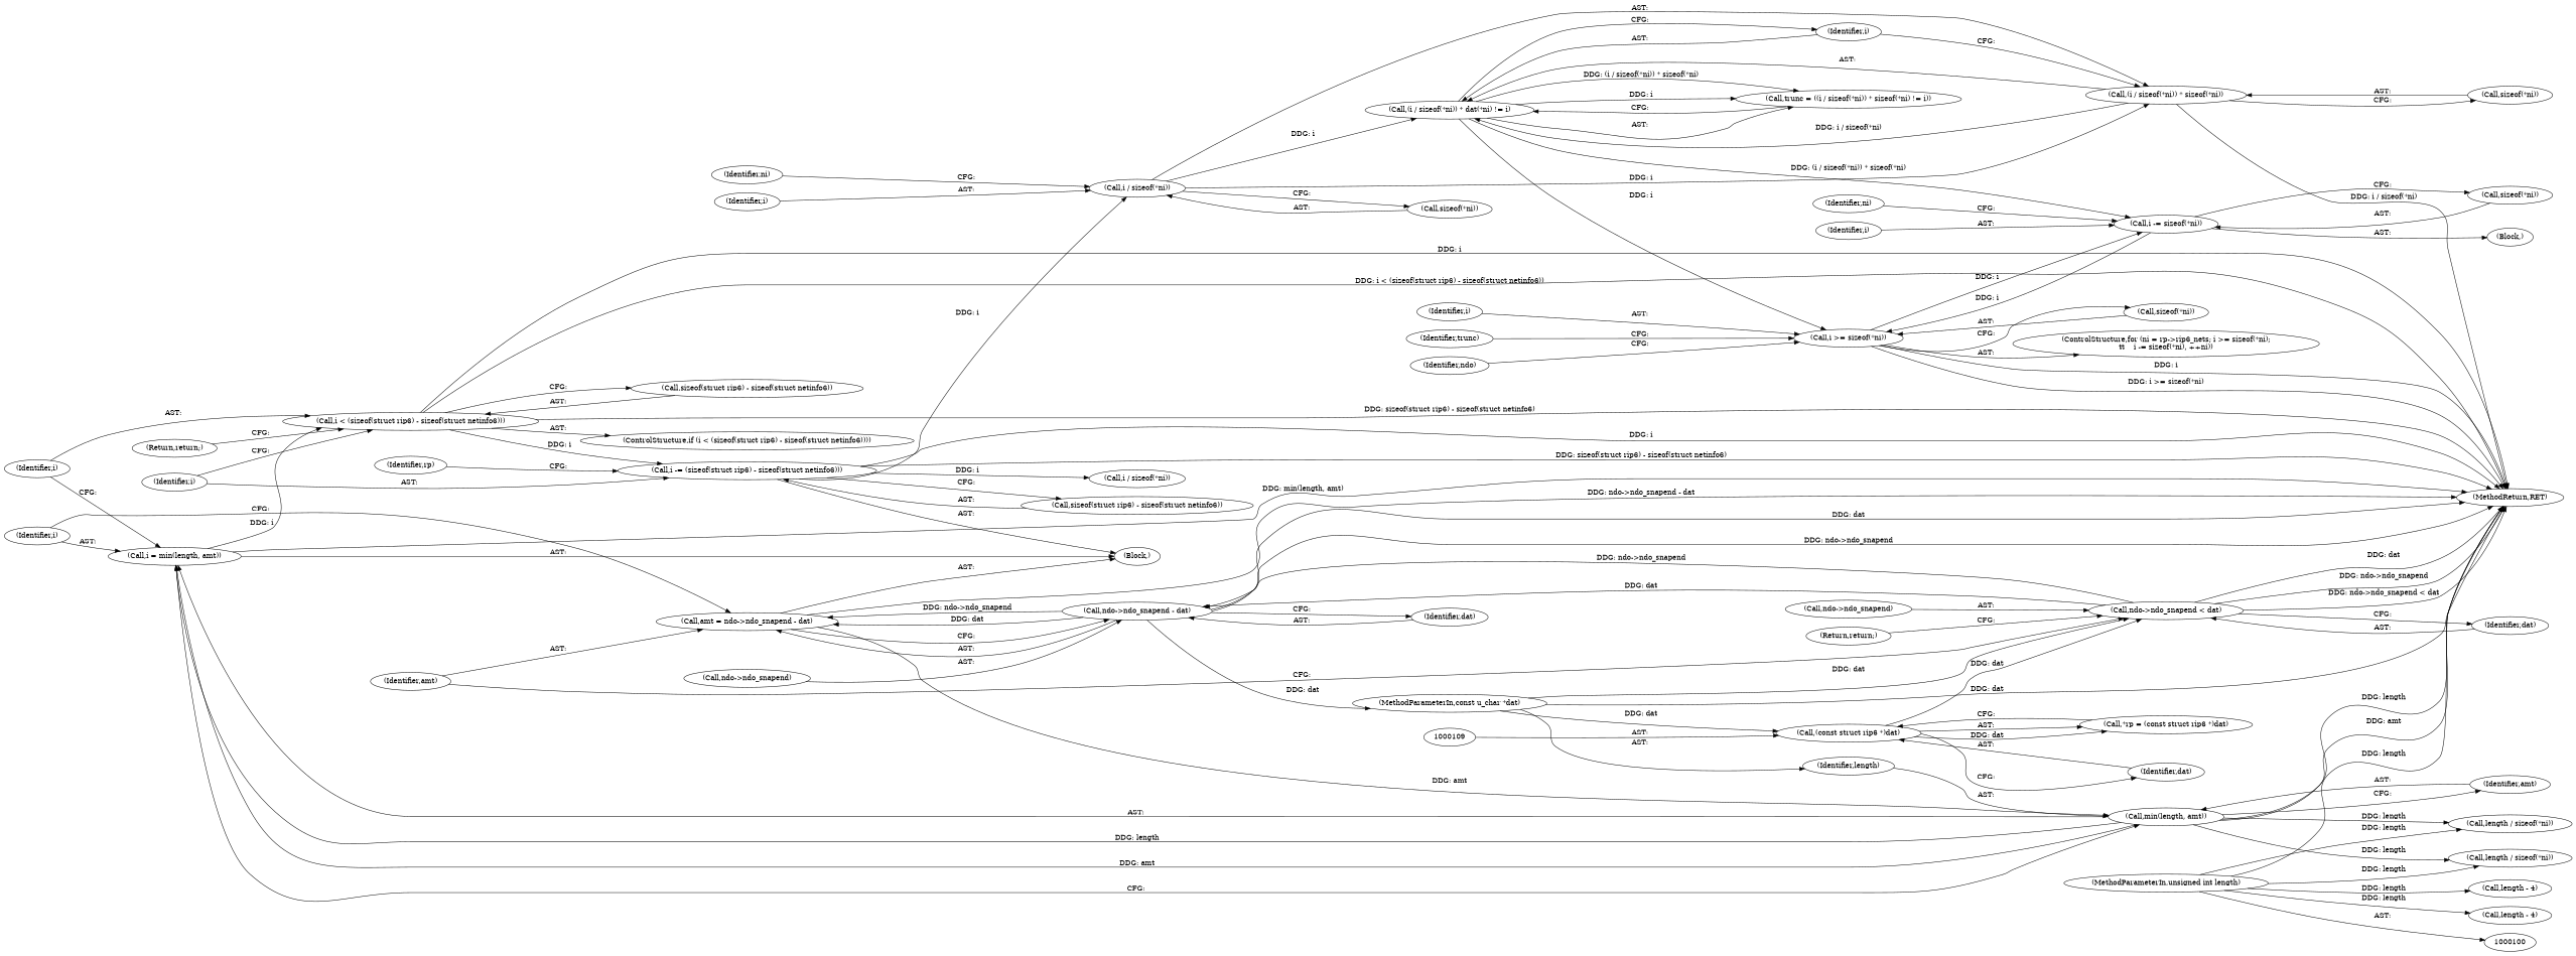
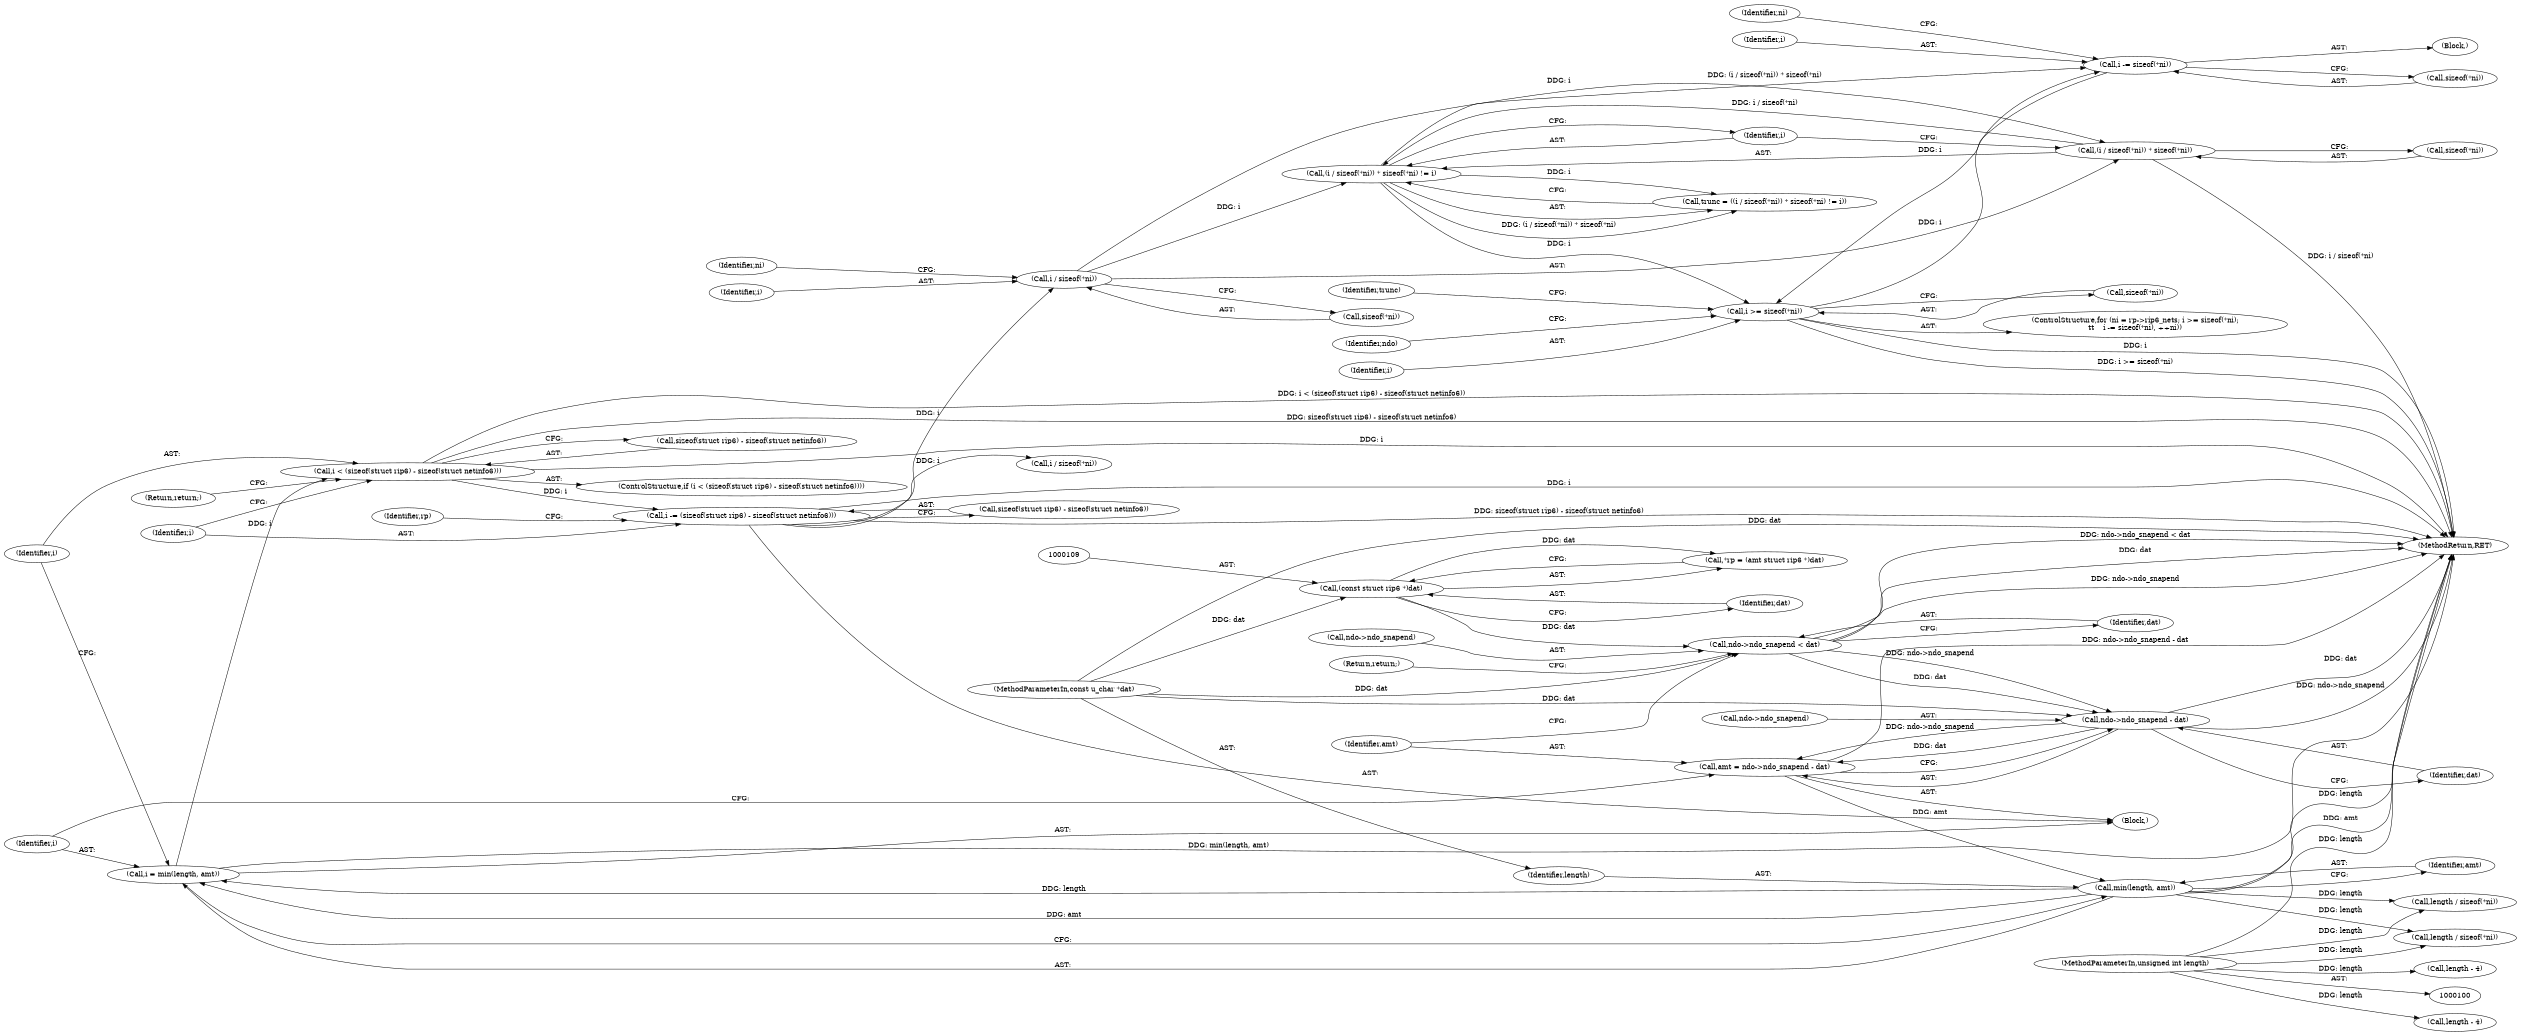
  digraph {
    rankdir=LR
    n1 [label="(Call,i >= sizeof(*ni))"]
    n2 [label="(Call,i -= sizeof(*ni))"]
    n3 [label="(MethodReturn,RET)"]
    n4 [label="(Call,sizeof(*ni))"]
    n5 [label="(ControlStructure,for (ni = rp->rip6_nets; i >= sizeof(*ni);\n\t\t    i -= sizeof(*ni), ++ni))"]
    n6 [label="(Block,)"]
    n7 [label="(Call,sizeof(*ni))"]
-   n8 [label="(Call,(i / sizeof(*ni)) * dat(*ni) != i)"]
+   n8 [label="(Call,(i / sizeof(*ni)) * sizeof(*ni) != i)"]
    n9 [label="(Identifier,i)"]
    n10 [label="(Call,trunc = ((i / sizeof(*ni)) * sizeof(*ni) != i))"]
    n11 [label="(Call,(i / sizeof(*ni)) * sizeof(*ni))"]
    n12 [label="(Call,sizeof(*ni))"]
    n13 [label="(Call,i / sizeof(*ni))"]
    n14 [label="(Call,sizeof(*ni))"]
    n15 [label="(Call,i -= (sizeof(struct rip6) - sizeof(struct netinfo6)))"]
    n16 [label="(Call,sizeof(struct rip6) - sizeof(struct netinfo6))"]
    n17 [label="(Call,i / sizeof(*ni))"]
    n18 [label="(Block,)"]
    n19 [label="(Call,i < (sizeof(struct rip6) - sizeof(struct netinfo6)))"]
    n20 [label="(ControlStructure,if (i < (sizeof(struct rip6) - sizeof(struct netinfo6))))"]
    n21 [label="(Call,sizeof(struct rip6) - sizeof(struct netinfo6))"]
    n22 [label="(Call,i = min(length, amt))"]
    n23 [label="(Call,min(length, amt))"]
    n24 [label="(Call,length / sizeof(*ni))"]
    n25 [label="(Identifier,amt)"]
    n26 [label="(Call,length / sizeof(*ni))"]
    n27 [label="(MethodParameterIn,unsigned int length)"]
    n28 [label="(Call,length - 4)"]
    n29 [label="(Call,length - 4)"]
    1000100
    n31 [label="(Call,amt = ndo->ndo_snapend - dat)"]
    n32 [label="(Call,ndo->ndo_snapend - dat)"]
    n33 [label="(Identifier,dat)"]
    n34 [label="(Call,ndo->ndo_snapend < dat)"]
    n35 [label="(Identifier,dat)"]
    n36 [label="(Call,(const struct rip6 *)dat)"]
    n37 [label="(Identifier,dat)"]
-   n38 [label="(Call,*rp = (const struct rip6 *)dat)"]
+   n38 [label="(Call,*rp = (amt struct rip6 *)dat)"]
    n39 [label="(MethodParameterIn,const u_char *dat)"]
    n40 [label="(Identifier,length)"]
    n41 [label="(Identifier,i)"]
    n42 [label="(Return,return;)"]
    n43 [label="(Identifier,ni)"]
    n44 [label="(Identifier,i)"]
    n45 [label="(Identifier,ni)"]
    n46 [label="(Identifier,trunc)"]
    n47 [label="(Identifier,i)"]
    n48 [label="(Identifier,amt)"]
    n49 [label="(Identifier,i)"]
    n50 [label="(Identifier,i)"]
    n51 [label="(Call,ndo->ndo_snapend)"]
    n52 [label="(Identifier,ndo)"]
    n53 [label="(Identifier,rp)"]
    n54 [label="(Return,return;)"]
    n55 [label="(Call,ndo->ndo_snapend)"]
    n56 [label="(Identifier,i)"]
    1000109
    n1 -> n2 [label="DDG: i"]
    n1 -> n3 [label="DDG: i"]
    n1 -> n3 [label="DDG: i >= sizeof(*ni)"]
    n1 -> n4 [label="CFG: "]
    n1 -> n5 [label="AST: "]
    n2 -> n1 [label="DDG: i"]
    n2 -> n6 [label="AST: "]
    n2 -> n7 [label="CFG: "]
    n4 -> n1 [label="AST: "]
    n7 -> n2 [label="AST: "]
    n8 -> n1 [label="DDG: i"]
    n8 -> n2 [label="DDG: (i / sizeof(*ni)) * sizeof(*ni)"]
    n8 -> n9 [label="CFG: "]
    n8 -> n10 [label="AST: "]
    n8 -> n10 [label="DDG: (i / sizeof(*ni)) * sizeof(*ni)"]
    n8 -> n10 [label="DDG: i"]
    n9 -> n8 [label="AST: "]
    n9 -> n11 [label="CFG: "]
    n10 -> n8 [label="CFG: "]
    n11 -> n3 [label="DDG: i / sizeof(*ni)"]
    n11 -> n8 [label="AST: "]
    n11 -> n8 [label="DDG: i / sizeof(*ni)"]
    n11 -> n12 [label="CFG: "]
    n12 -> n11 [label="AST: "]
    n13 -> n8 [label="DDG: i"]
    n13 -> n11 [label="AST: "]
    n13 -> n11 [label="DDG: i"]
    n13 -> n14 [label="CFG: "]
    n14 -> n13 [label="AST: "]
    n15 -> n3 [label="DDG: i"]
    n15 -> n3 [label="DDG: sizeof(struct rip6) - sizeof(struct netinfo6)"]
    n15 -> n13 [label="DDG: i"]
    n15 -> n16 [label="CFG: "]
    n15 -> n17 [label="DDG: i"]
    n15 -> n18 [label="AST: "]
    n16 -> n15 [label="AST: "]
    n19 -> n3 [label="DDG: i < (sizeof(struct rip6) - sizeof(struct netinfo6))"]
    n19 -> n3 [label="DDG: sizeof(struct rip6) - sizeof(struct netinfo6)"]
    n19 -> n3 [label="DDG: i"]
    n19 -> n15 [label="DDG: i"]
    n19 -> n20 [label="AST: "]
    n19 -> n21 [label="CFG: "]
    n21 -> n19 [label="AST: "]
    n22 -> n3 [label="DDG: min(length, amt)"]
    n22 -> n18 [label="AST: "]
    n22 -> n19 [label="DDG: i"]
    n22 -> n23 [label="CFG: "]
    n23 -> n3 [label="DDG: amt"]
    n23 -> n3 [label="DDG: length"]
    n23 -> n22 [label="AST: "]
    n23 -> n22 [label="DDG: length"]
    n23 -> n22 [label="DDG: amt"]
    n23 -> n24 [label="DDG: length"]
    n23 -> n25 [label="CFG: "]
    n23 -> n26 [label="DDG: length"]
    n25 -> n23 [label="AST: "]
    n27 -> n3 [label="DDG: length"]
    n27 -> n24 [label="DDG: length"]
    n27 -> n26 [label="DDG: length"]
    n27 -> n28 [label="DDG: length"]
    n27 -> n29 [label="DDG: length"]
    n27 -> 1000100 [label="AST: "]
    n31 -> n3 [label="DDG: ndo->ndo_snapend - dat"]
    n31 -> n18 [label="AST: "]
    n31 -> n23 [label="DDG: amt"]
    n31 -> n32 [label="CFG: "]
    n32 -> n3 [label="DDG: ndo->ndo_snapend"]
    n32 -> n3 [label="DDG: dat"]
    n32 -> n31 [label="AST: "]
    n32 -> n31 [label="DDG: ndo->ndo_snapend"]
    n32 -> n31 [label="DDG: dat"]
    n32 -> n33 [label="CFG: "]
    n33 -> n32 [label="AST: "]
    n34 -> n3 [label="DDG: ndo->ndo_snapend < dat"]
    n34 -> n3 [label="DDG: dat"]
    n34 -> n3 [label="DDG: ndo->ndo_snapend"]
    n34 -> n32 [label="DDG: ndo->ndo_snapend"]
    n34 -> n32 [label="DDG: dat"]
    n34 -> n35 [label="CFG: "]
    n35 -> n34 [label="AST: "]
    n36 -> n34 [label="DDG: dat"]
    n36 -> n37 [label="CFG: "]
    n36 -> n38 [label="AST: "]
    n36 -> n38 [label="DDG: dat"]
    n37 -> n36 [label="AST: "]
    n38 -> n36 [label="CFG: "]
    n39 -> n3 [label="DDG: dat"]
-   n32 -> n39 [label="DDG: dat"]
+   n39 -> n32 [label="DDG: dat"]
    n39 -> n34 [label="DDG: dat"]
    n39 -> n36 [label="DDG: dat"]
    n39 -> n40 [label="AST: "]
    n40 -> n23 [label="AST: "]
    n41 -> n19 [label="AST: "]
    n41 -> n22 [label="CFG: "]
    n42 -> n19 [label="CFG: "]
    n43 -> n13 [label="CFG: "]
    n44 -> n15 [label="AST: "]
    n44 -> n19 [label="CFG: "]
    n45 -> n2 [label="CFG: "]
    n46 -> n1 [label="CFG: "]
    n47 -> n13 [label="AST: "]
    n48 -> n31 [label="AST: "]
    n48 -> n34 [label="CFG: "]
    n49 -> n22 [label="AST: "]
    n49 -> n31 [label="CFG: "]
    n50 -> n2 [label="AST: "]
    n51 -> n34 [label="AST: "]
    n52 -> n1 [label="CFG: "]
    n53 -> n15 [label="CFG: "]
    n54 -> n34 [label="CFG: "]
    n55 -> n32 [label="AST: "]
    n56 -> n1 [label="AST: "]
    1000109 -> n36 [label="AST: "]
  }
